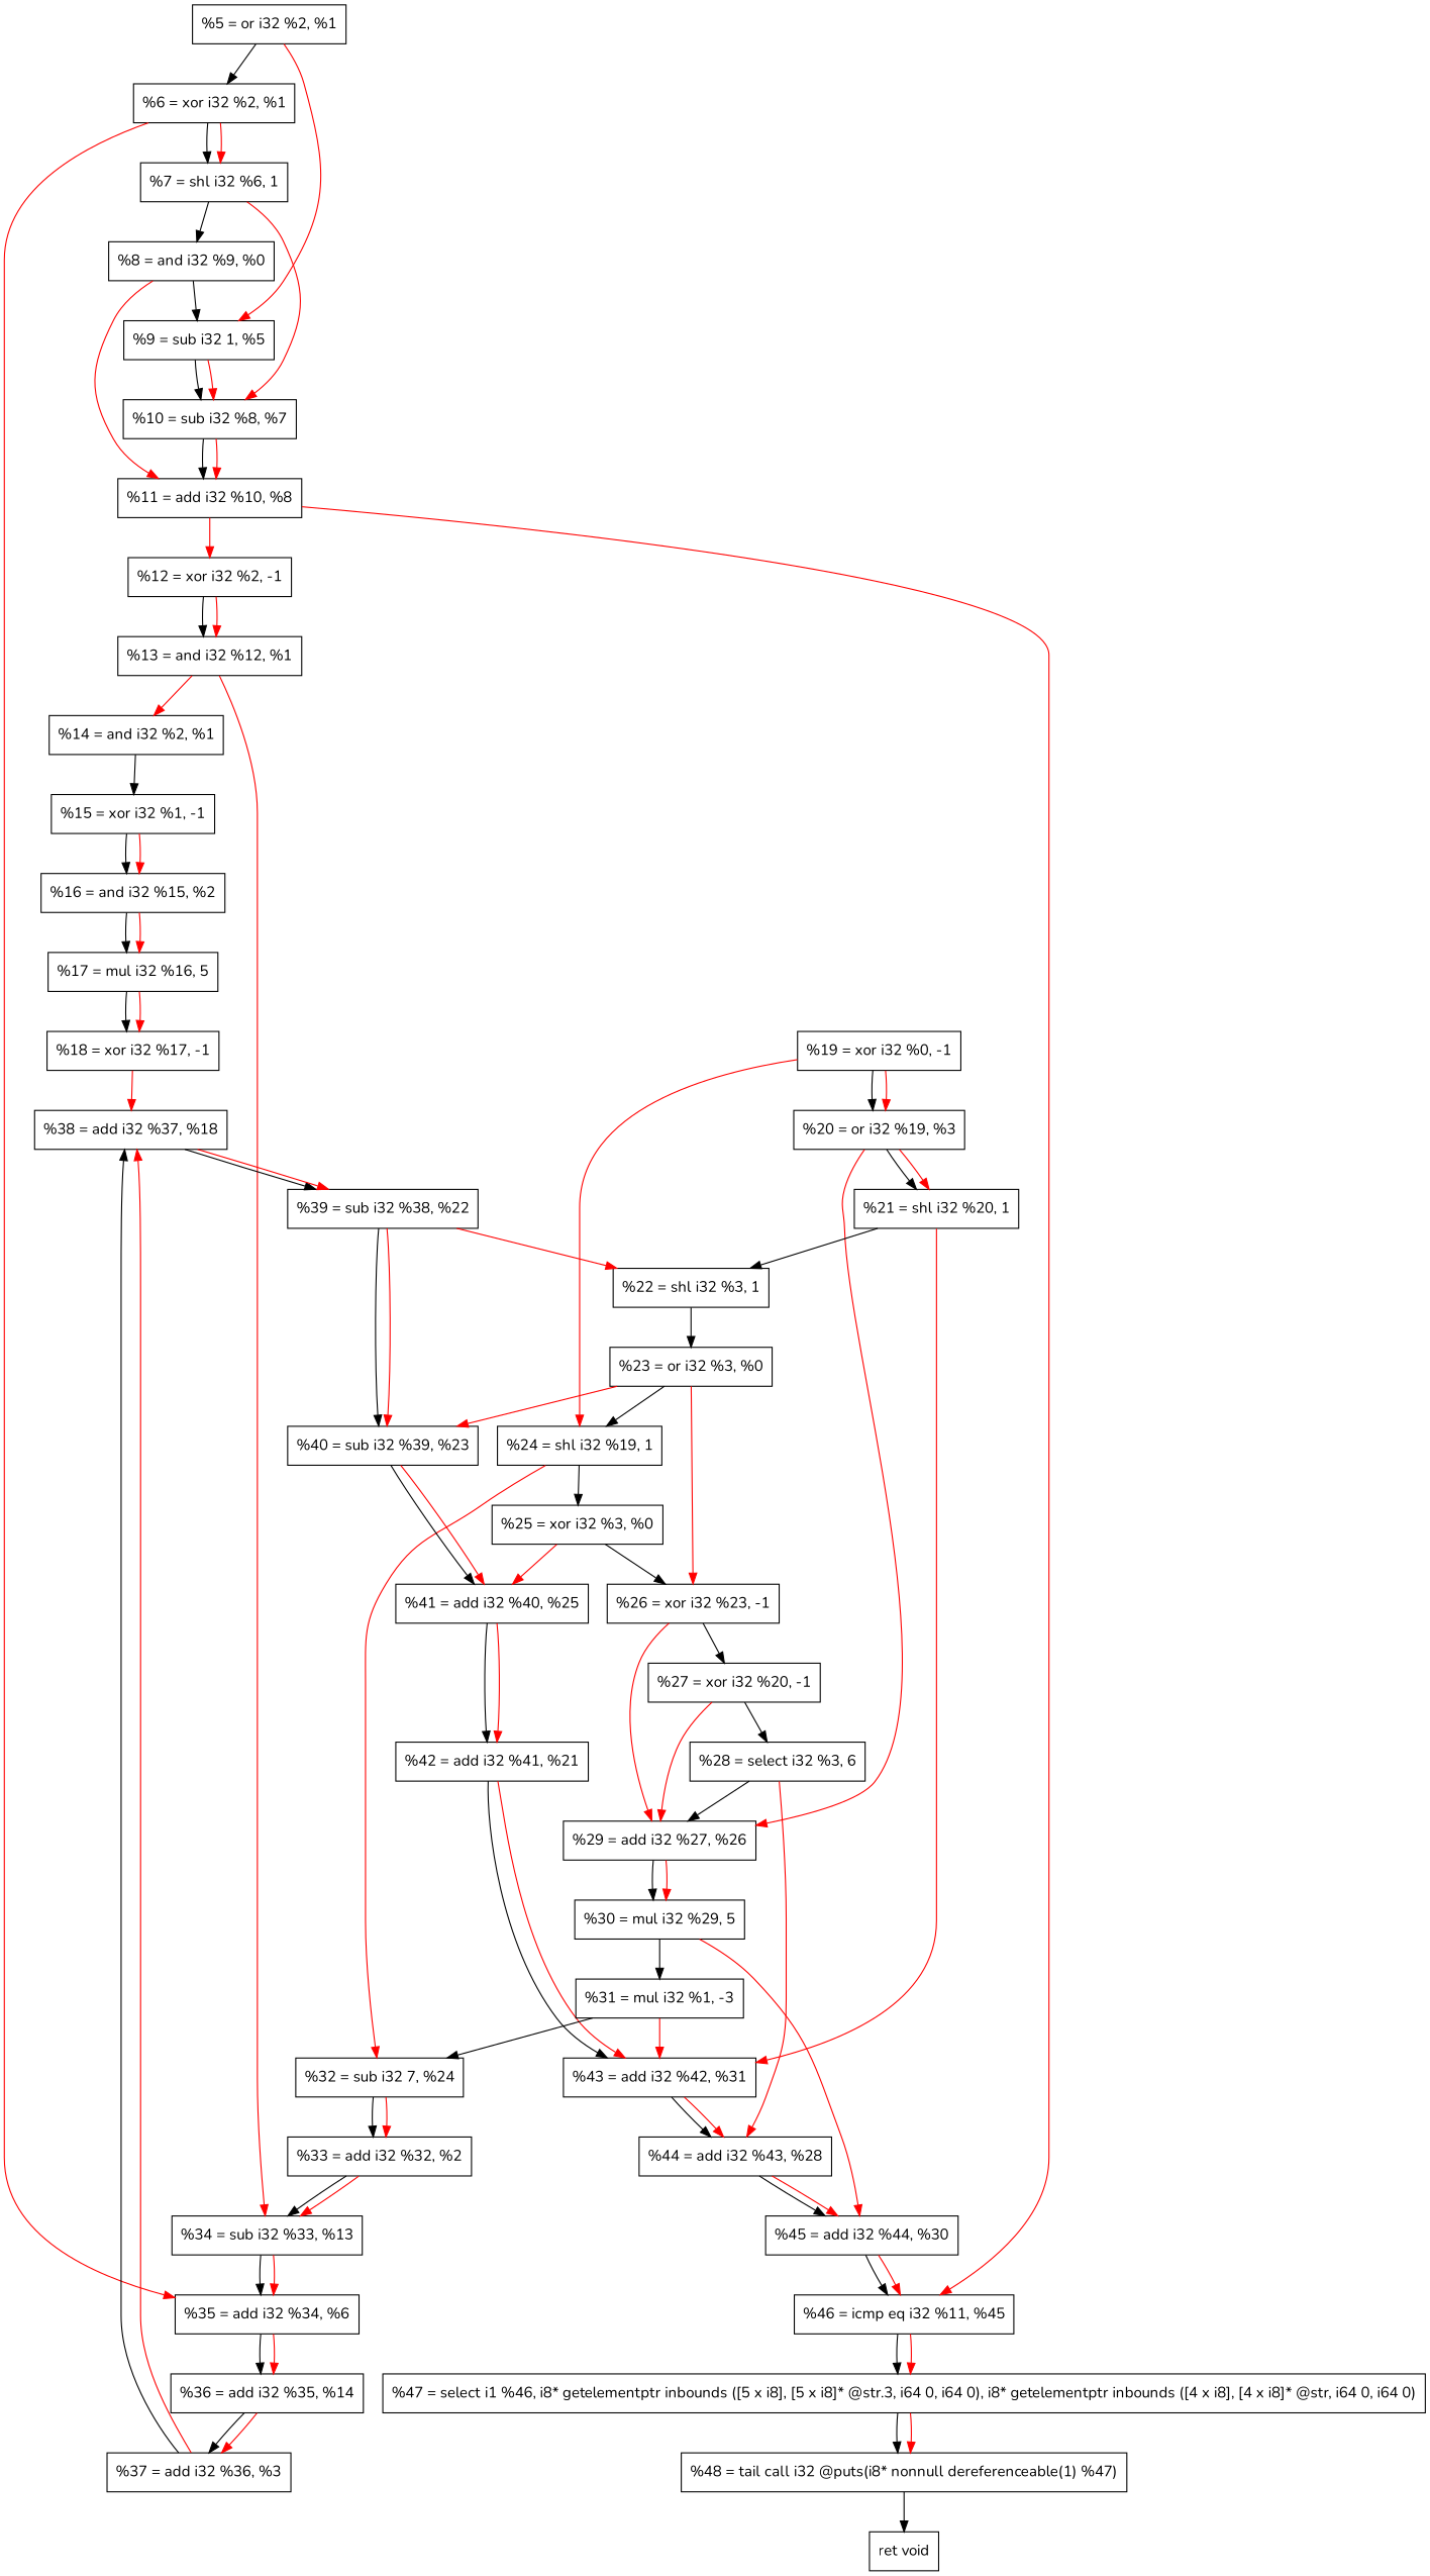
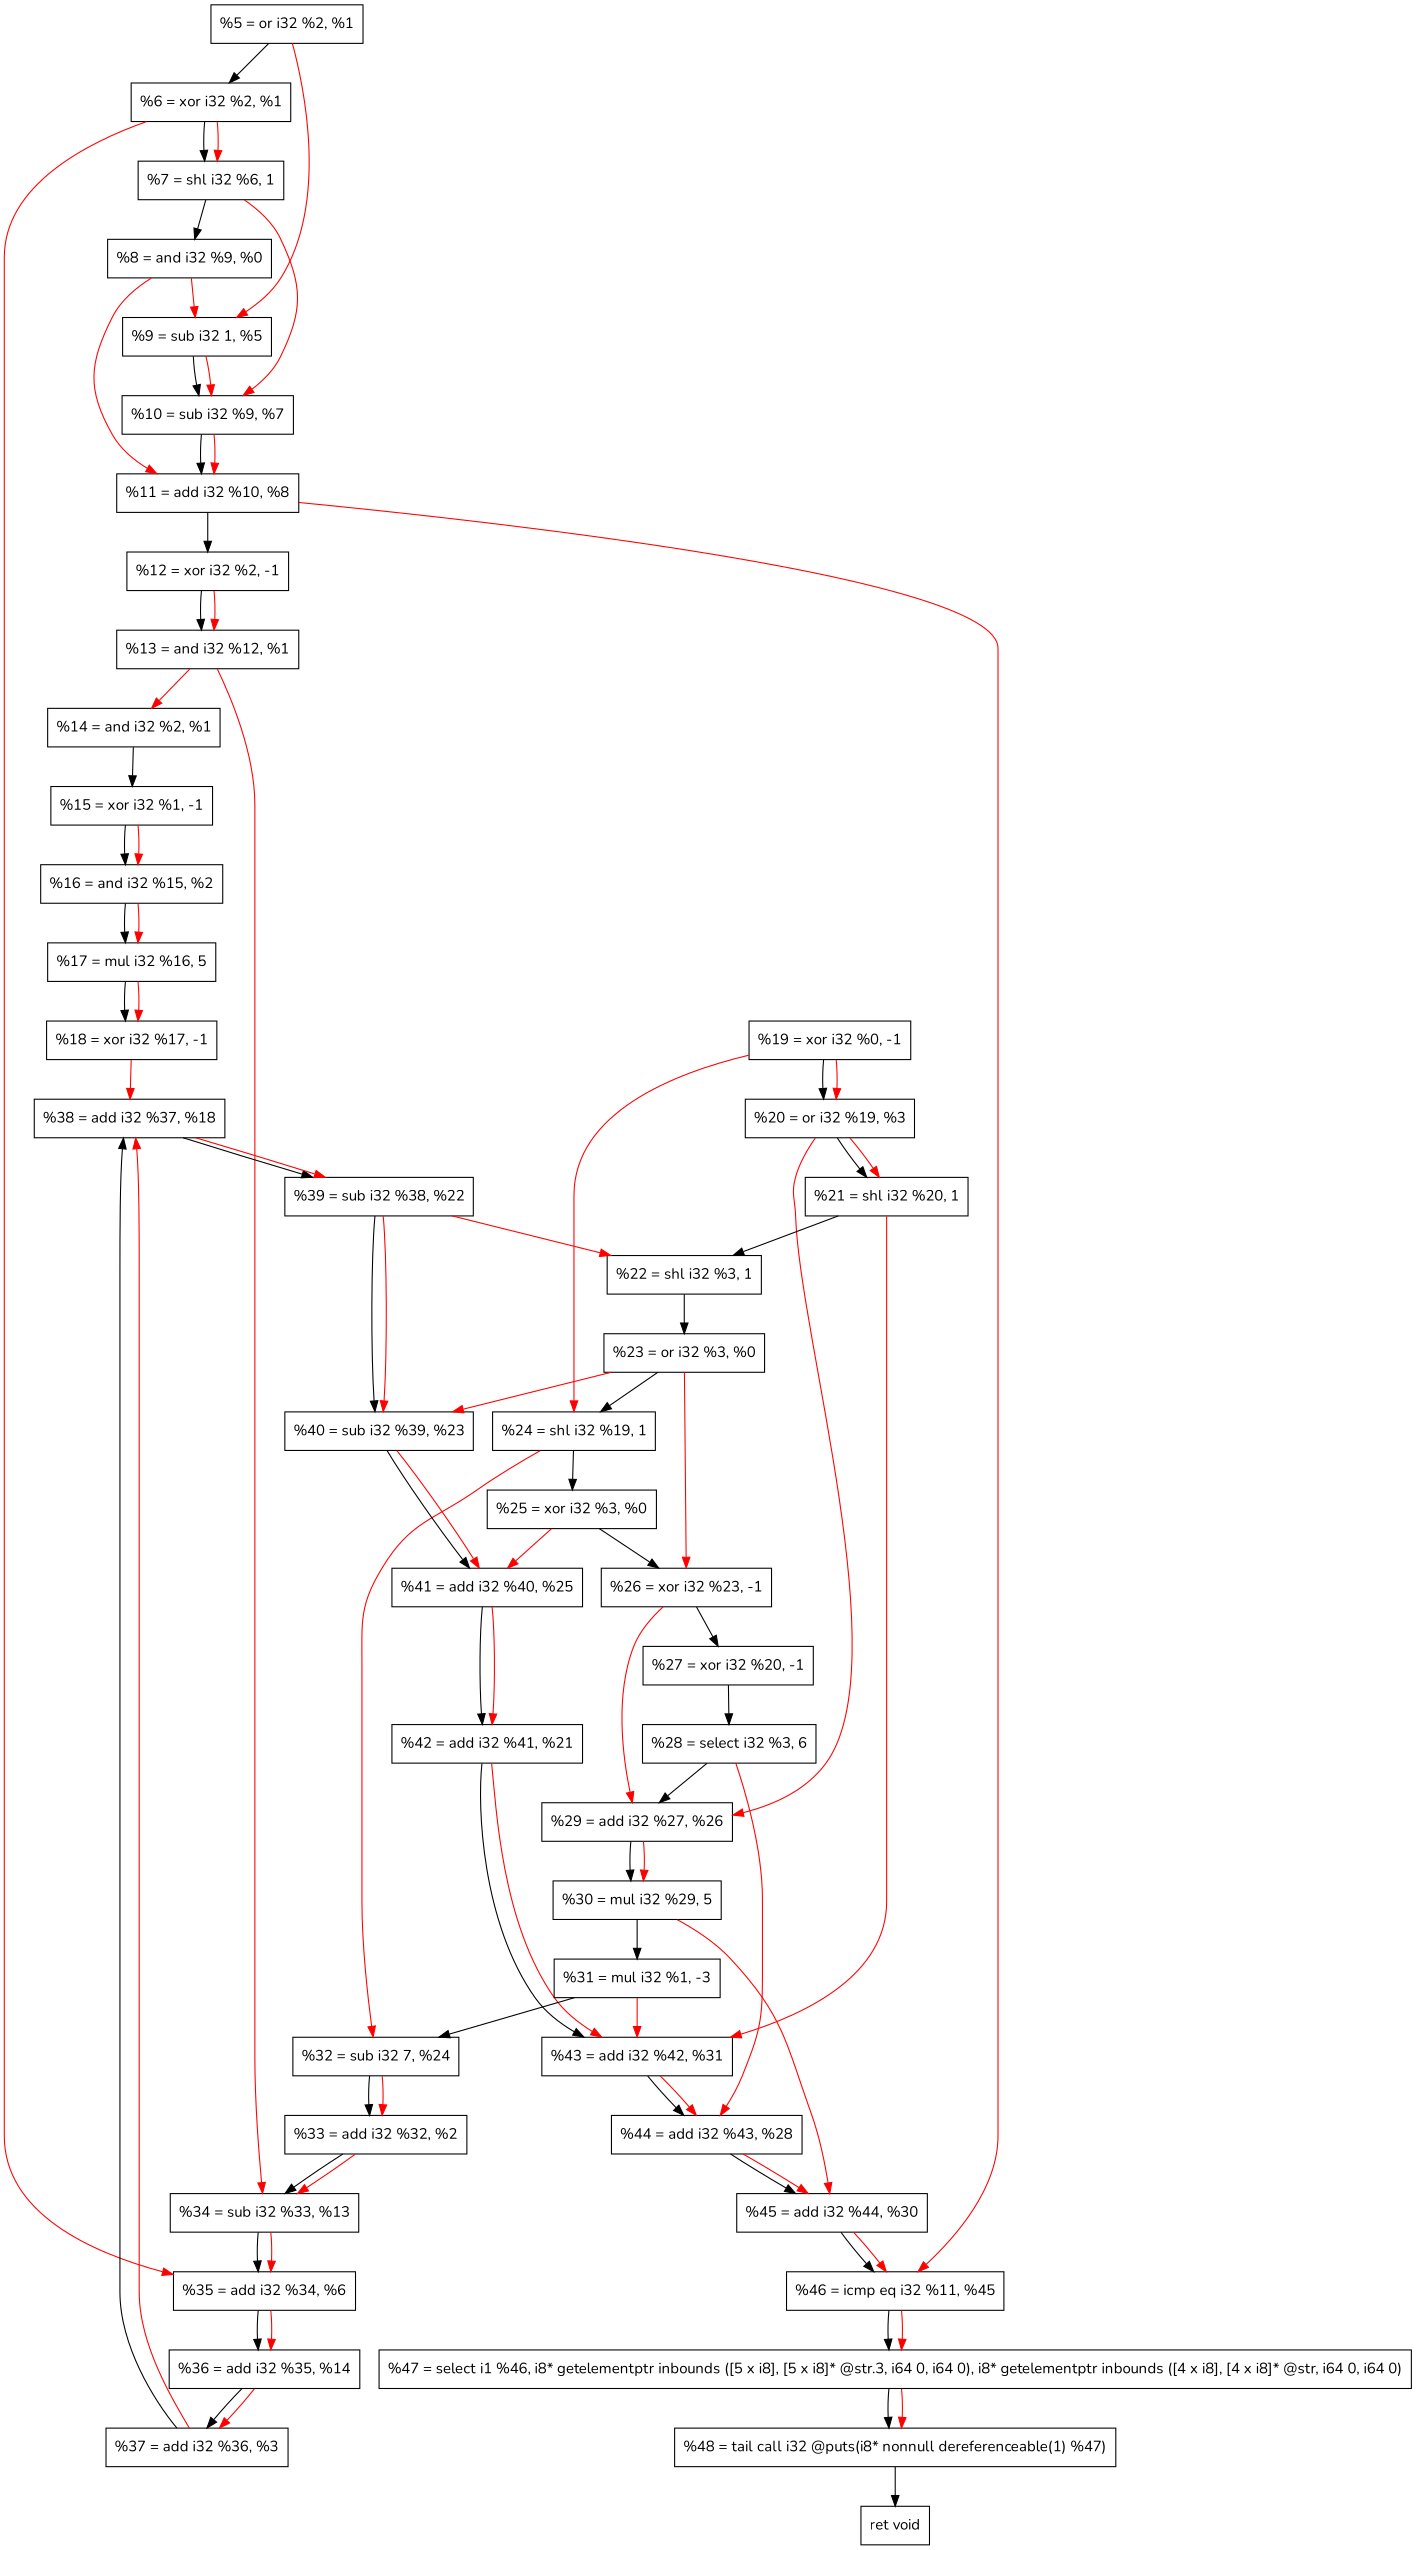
  digraph {
    fontname=Nunito
    node [fontname=Nunito shape=record]
    edge [fontname=Nunito color=red]
    n1 [label="  %5 = or i32 %2, %1"]
    n2 [label="  %6 = xor i32 %2, %1"]
    n3 [label="  %9 = sub i32 1, %5"]
    n4 [label="  %7 = shl i32 %6, 1"]
    n5 [label="  %35 = add i32 %34, %6"]
-   n6 [label="%10 = sub i32 %8, %7"]
+   n6 [label="  %10 = sub i32 %9, %7"]
    n7 [label="%8 = and i32 %9, %0"]
    n8 [label="  %36 = add i32 %35, %14"]
    n9 [label="  %11 = add i32 %10, %8"]
    n10 [label="  %12 = xor i32 %2, -1"]
    n11 [label="  %46 = icmp eq i32 %11, %45"]
    n12 [label="  %13 = and i32 %12, %1"]
    n13 [label="  %47 = select i1 %46, i8* getelementptr inbounds ([5 x i8], [5 x i8]* @str.3, i64 0, i64 0), i8* getelementptr inbounds ([4 x i8], [4 x i8]* @str, i64 0, i64 0)"]
    n14 [label="  %14 = and i32 %2, %1"]
    n15 [label="  %34 = sub i32 %33, %13"]
    n16 [label="  %15 = xor i32 %1, -1"]
    n17 [label="  %16 = and i32 %15, %2"]
    n18 [label="  %37 = add i32 %36, %3"]
    n19 [label="  %17 = mul i32 %16, 5"]
    n20 [label="  %18 = xor i32 %17, -1"]
    n21 [label="  %38 = add i32 %37, %18"]
    n22 [label="  %19 = xor i32 %0, -1"]
    n23 [label="  %20 = or i32 %19, %3"]
    n24 [label="  %24 = shl i32 %19, 1"]
    n25 [label="  %39 = sub i32 %38, %22"]
    n26 [label="  %21 = shl i32 %20, 1"]
    n27 [label="  %29 = add i32 %27, %26"]
    n28 [label="  %25 = xor i32 %3, %0"]
    n29 [label="  %32 = sub i32 7, %24"]
    n30 [label="  %22 = shl i32 %3, 1"]
    n31 [label="  %43 = add i32 %42, %31"]
    n32 [label="  %27 = xor i32 %20, -1"]
    n33 [label="%28 = select i32 %3, 6"]
    n34 [label="  %23 = or i32 %3, %0"]
    n35 [label="  %42 = add i32 %41, %21"]
    n36 [label="  %26 = xor i32 %23, -1"]
    n37 [label="  %40 = sub i32 %39, %23"]
    n38 [label="  %41 = add i32 %40, %25"]
    n39 [label="  %33 = add i32 %32, %2"]
    n40 [label="  %30 = mul i32 %29, 5"]
    n41 [label="  %44 = add i32 %43, %28"]
    n42 [label="  %45 = add i32 %44, %30"]
    n43 [label="  %31 = mul i32 %1, -3"]
    n44 [label="  %48 = tail call i32 @puts(i8* nonnull dereferenceable(1) %47)"]
    n45 [label="  ret void"]
    n1 -> n2 [color=""]
    n1 -> n3
    n2 -> n4 [color=""]
    n2 -> n4
    n2 -> n5
    n3 -> n6 [color=""]
    n3 -> n6
    n4 -> n6
    n4 -> n7 [color=""]
    n5 -> n8 [color=""]
    n5 -> n8
    n6 -> n9 [color=""]
    n6 -> n9
-   n7 -> n3 [color=""]
+   n7 -> n3
    n7 -> n9
    n8 -> n18 [color=""]
    n8 -> n18
-   n9 -> n10
+   n9 -> n10 [color=""]
    n9 -> n11
    n10 -> n12 [color=""]
    n10 -> n12
    n11 -> n13 [color=""]
    n11 -> n13
    n12 -> n14
    n12 -> n15
    n13 -> n44 [color=""]
    n13 -> n44
    n14 -> n16 [color=""]
    n15 -> n5 [color=""]
    n15 -> n5
    n16 -> n17 [color=""]
    n16 -> n17
    n17 -> n19 [color=""]
    n17 -> n19
    n18 -> n21 [color=""]
    n18 -> n21
    n19 -> n20 [color=""]
    n19 -> n20
    n20 -> n21
    n21 -> n25 [color=""]
    n21 -> n25
    n22 -> n23 [color=""]
    n22 -> n23
    n22 -> n24
    n23 -> n26 [color=""]
    n23 -> n26
    n23 -> n27
    n24 -> n28 [color=""]
    n24 -> n29
    n25 -> n30
    n25 -> n37 [color=""]
    n25 -> n37
    n26 -> n30 [color=""]
    n26 -> n31
    n27 -> n40 [color=""]
    n27 -> n40
    n28 -> n36 [color=""]
    n28 -> n38
    n29 -> n39 [color=""]
    n29 -> n39
    n30 -> n34 [color=""]
    n31 -> n41 [color=""]
    n31 -> n41
-   n32 -> n27
    n32 -> n33 [color=""]
    n33 -> n27 [color=""]
    n33 -> n41
    n34 -> n24 [color=""]
    n34 -> n36
    n34 -> n37
    n35 -> n31 [color=""]
    n35 -> n31
    n36 -> n27
    n36 -> n32 [color=""]
    n37 -> n38 [color=""]
    n37 -> n38
    n38 -> n35 [color=""]
    n38 -> n35
    n39 -> n15 [color=""]
    n39 -> n15
    n40 -> n42
    n40 -> n43 [color=""]
    n41 -> n42 [color=""]
    n41 -> n42
    n42 -> n11 [color=""]
    n42 -> n11
    n43 -> n29 [color=""]
    n43 -> n31
    n44 -> n45 [color=""]
  }
